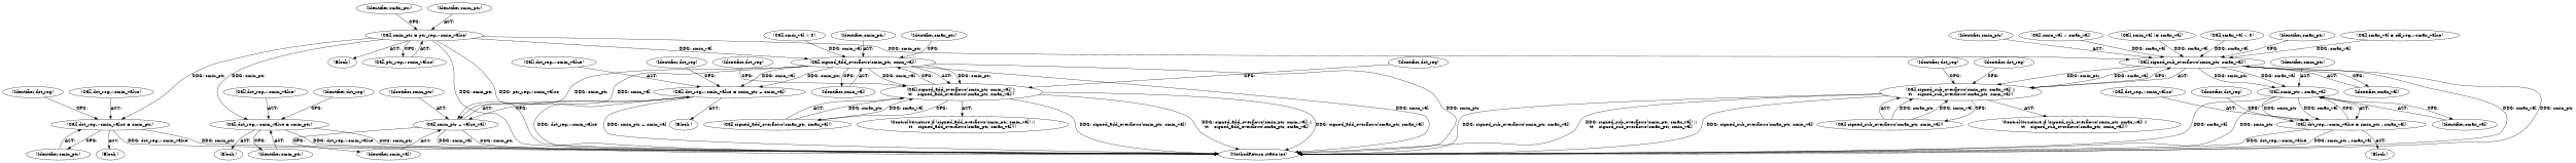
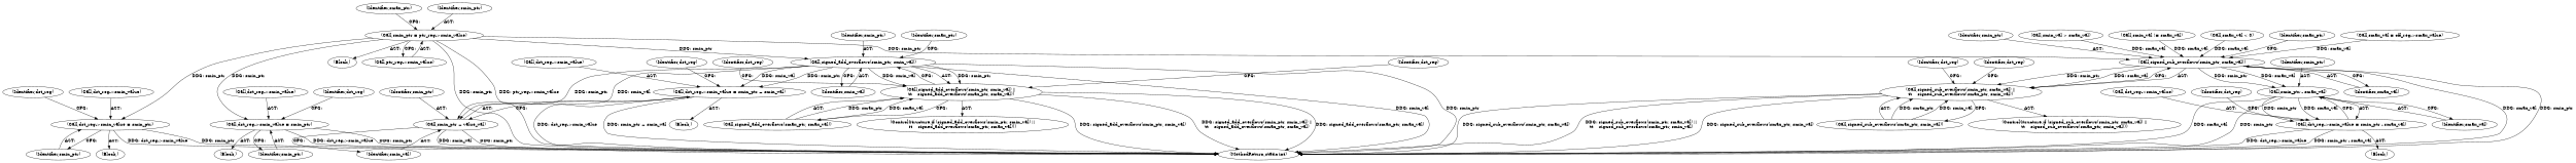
  digraph {
    n1 [label="(Call,smin_ptr = ptr_reg->smin_value)"]
    n2 [label="(Call,dst_reg->smin_value = smin_ptr)"]
    n3 [label="(Call,signed_add_overflows(smin_ptr, smin_val))"]
    n4 [label="(Call,dst_reg->smin_value = smin_ptr)"]
    n5 [label="(Call,signed_sub_overflows(smin_ptr, smax_val))"]
    n6 [label="(Block,)"]
    n7 [label="(MethodReturn,static int)"]
    n8 [label="(Call,ptr_reg->smin_value)"]
    n9 [label="(Identifier,smin_ptr)"]
    n10 [label="(Block,)"]
    n11 [label="(Call,signed_add_overflows(smin_ptr, smin_val) ||\n\t\t    signed_add_overflows(smax_ptr, smax_val))"]
    n12 [label="(Call,dst_reg->smin_value = smin_ptr + smin_val)"]
    n13 [label="(Call,smin_ptr + value_val)"]
    n14 [label="(Identifier,smin_val)"]
    n15 [label="(Block,)"]
    n16 [label="(Identifier,smin_ptr)"]
    n17 [label="(Call,signed_sub_overflows(smin_ptr, smax_val) ||\n\t\t    signed_sub_overflows(smax_ptr, smin_val))"]
    n18 [label="(Call,smin_ptr - smax_val)"]
    n19 [label="(Identifier,smax_val)"]
    n20 [label="(ControlStructure,if (signed_add_overflows(smin_ptr, smin_val) ||\n\t\t    signed_add_overflows(smax_ptr, smax_val)))"]
    n21 [label="(Call,signed_add_overflows(smax_ptr, smax_val))"]
    n22 [label="(Block,)"]
    n23 [label="(Identifier,smin_val)"]
    n24 [label="(Call,signed_sub_overflows(smax_ptr, smin_val))"]
    n25 [label="(ControlStructure,if (signed_sub_overflows(smin_ptr, smax_val) ||\n\t\t    signed_sub_overflows(smax_ptr, smin_val)))"]
    n26 [label="(Call,dst_reg->smin_value = smin_ptr - smax_val)"]
    n27 [label="(Identifier,smax_val)"]
    n28 [label="(Block,)"]
    n29 [label="(Identifier,smax_ptr)"]
    n30 [label="(Call,dst_reg->smin_value)"]
    n31 [label="(Call,smax_val < 0)"]
    n32 [label="(Call,dst_reg->smin_value)"]
    n33 [label="(Identifier,dst_reg)"]
    n34 [label="(Identifier,smax_ptr)"]
    n35 [label="(Identifier,dst_reg)"]
    n36 [label="(Identifier,dst_reg)"]
    n37 [label="(Identifier,smin_ptr)"]
    n38 [label="(Identifier,smin_ptr)"]
    n39 [label="(Identifier,dst_reg)"]
    n40 [label="(Identifier,smin_ptr)"]
    n41 [label="(Identifier,dst_reg)"]
    n42 [label="(Identifier,smax_ptr)"]
    n43 [label="(Call,smax_val = off_reg->smax_value)"]
-   n44 [label="(Call,smin_val < 0)"]
    n45 [label="(Call,dst_reg->smin_value)"]
    n46 [label="(Identifier,smin_ptr)"]
    n47 [label="(Call,smin_val > smax_val)"]
    n48 [label="(Identifier,dst_reg)"]
    n49 [label="(Call,dst_reg->smin_value)"]
    n50 [label="(Identifier,smin_ptr)"]
    n51 [label="(Identifier,dst_reg)"]
    n52 [label="(Call,smin_val != smax_val)"]
    n53 [label="(Identifier,dst_reg)"]
    n1 -> n2 [label="DDG: smin_ptr"]
-   n1 -> n3 [label="DDG: smin_val"]
+   n1 -> n3 [label="DDG: smin_ptr"]
    n1 -> n4 [label="DDG: smin_ptr"]
    n1 -> n5 [label="DDG: smin_ptr"]
    n1 -> n6 [label="AST: "]
    n1 -> n7 [label="DDG: smin_ptr"]
    n1 -> n7 [label="DDG: ptr_reg->smin_value"]
    n1 -> n8 [label="CFG: "]
    n2 -> n7 [label="DDG: dst_reg->smin_value"]
    n2 -> n7 [label="DDG: smin_ptr"]
    n2 -> n9 [label="CFG: "]
    n2 -> n10 [label="AST: "]
    n3 -> n7 [label="DDG: smin_ptr"]
    n3 -> n7 [label="DDG: smin_val"]
    n3 -> n11 [label="AST: "]
    n3 -> n11 [label="DDG: smin_ptr"]
    n3 -> n11 [label="DDG: smin_val"]
    n3 -> n12 [label="DDG: smin_ptr"]
    n3 -> n12 [label="DDG: smin_val"]
    n3 -> n13 [label="DDG: smin_ptr"]
    n3 -> n13 [label="DDG: smin_val"]
    n3 -> n14 [label="CFG: "]
    n4 -> n7 [label="DDG: dst_reg->smin_value"]
    n4 -> n7 [label="DDG: smin_ptr"]
    n4 -> n15 [label="AST: "]
    n4 -> n16 [label="CFG: "]
    n5 -> n7 [label="DDG: smax_val"]
    n5 -> n7 [label="DDG: smin_ptr"]
    n5 -> n17 [label="AST: "]
    n5 -> n17 [label="DDG: smin_ptr"]
    n5 -> n17 [label="DDG: smax_val"]
    n5 -> n18 [label="DDG: smin_ptr"]
    n5 -> n18 [label="DDG: smax_val"]
    n5 -> n19 [label="CFG: "]
    n8 -> n1 [label="AST: "]
    n9 -> n2 [label="AST: "]
    n11 -> n3 [label="CFG: "]
    n11 -> n7 [label="DDG: signed_add_overflows(smin_ptr, smin_val) ||\n\t\t    signed_add_overflows(smax_ptr, smax_val)"]
    n11 -> n7 [label="DDG: signed_add_overflows(smax_ptr, smax_val)"]
    n11 -> n7 [label="DDG: signed_add_overflows(smin_ptr, smin_val)"]
    n11 -> n20 [label="AST: "]
    n11 -> n21 [label="CFG: "]
    n12 -> n7 [label="DDG: dst_reg->smin_value"]
    n12 -> n7 [label="DDG: smin_ptr + smin_val"]
    n12 -> n13 [label="CFG: "]
    n12 -> n22 [label="AST: "]
    n13 -> n7 [label="DDG: smin_ptr"]
    n13 -> n7 [label="DDG: smin_val"]
    n13 -> n12 [label="AST: "]
    n13 -> n23 [label="CFG: "]
    n14 -> n3 [label="AST: "]
    n16 -> n4 [label="AST: "]
    n17 -> n5 [label="CFG: "]
    n17 -> n7 [label="DDG: signed_sub_overflows(smin_ptr, smax_val) ||\n\t\t    signed_sub_overflows(smax_ptr, smin_val)"]
    n17 -> n7 [label="DDG: signed_sub_overflows(smax_ptr, smin_val)"]
    n17 -> n7 [label="DDG: signed_sub_overflows(smin_ptr, smax_val)"]
    n17 -> n24 [label="CFG: "]
    n17 -> n25 [label="AST: "]
    n18 -> n7 [label="DDG: smax_val"]
    n18 -> n7 [label="DDG: smin_ptr"]
    n18 -> n26 [label="AST: "]
    n18 -> n26 [label="DDG: smin_ptr"]
    n18 -> n26 [label="DDG: smax_val"]
    n18 -> n27 [label="CFG: "]
    n19 -> n5 [label="AST: "]
    n21 -> n11 [label="AST: "]
    n21 -> n11 [label="DDG: smax_ptr"]
    n21 -> n11 [label="DDG: smax_val"]
    n23 -> n13 [label="AST: "]
    n24 -> n17 [label="AST: "]
    n24 -> n17 [label="DDG: smax_ptr"]
    n24 -> n17 [label="DDG: smin_val"]
    n26 -> n7 [label="DDG: smin_ptr - smax_val"]
    n26 -> n7 [label="DDG: dst_reg->smin_value"]
    n26 -> n18 [label="CFG: "]
    n26 -> n28 [label="AST: "]
    n27 -> n18 [label="AST: "]
    n29 -> n1 [label="CFG: "]
    n30 -> n26 [label="AST: "]
    n31 -> n5 [label="DDG: smax_val"]
    n32 -> n2 [label="AST: "]
    n33 -> n17 [label="CFG: "]
    n34 -> n5 [label="CFG: "]
    n35 -> n26 [label="CFG: "]
    n36 -> n17 [label="CFG: "]
    n37 -> n13 [label="AST: "]
    n38 -> n3 [label="AST: "]
    n39 -> n11 [label="CFG: "]
    n40 -> n1 [label="AST: "]
    n41 -> n11 [label="CFG: "]
    n42 -> n3 [label="CFG: "]
    n43 -> n5 [label="DDG: smax_val"]
-   n44 -> n3 [label="DDG: smin_val"]
    n45 -> n12 [label="AST: "]
    n46 -> n5 [label="AST: "]
    n47 -> n5 [label="DDG: smax_val"]
    n48 -> n4 [label="CFG: "]
    n49 -> n4 [label="AST: "]
    n50 -> n18 [label="AST: "]
    n51 -> n2 [label="CFG: "]
    n52 -> n5 [label="DDG: smax_val"]
    n53 -> n12 [label="CFG: "]
  }
